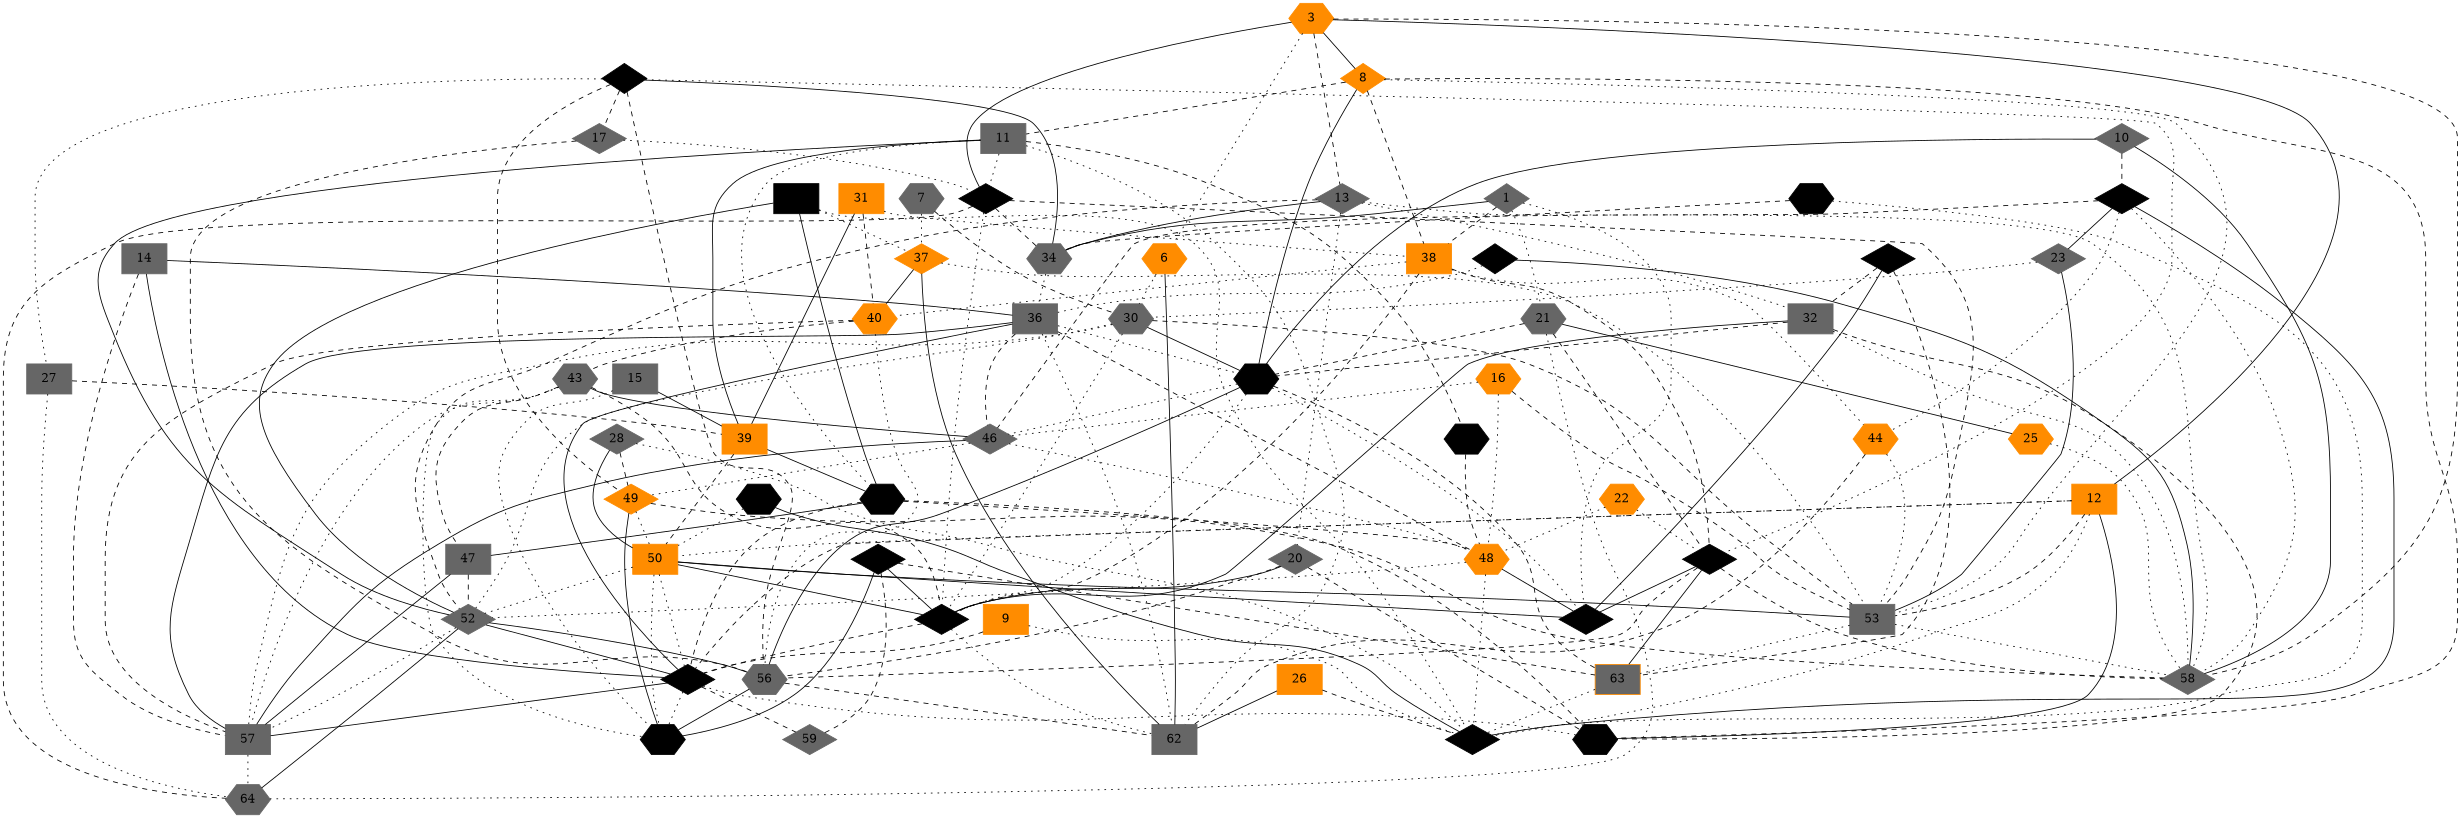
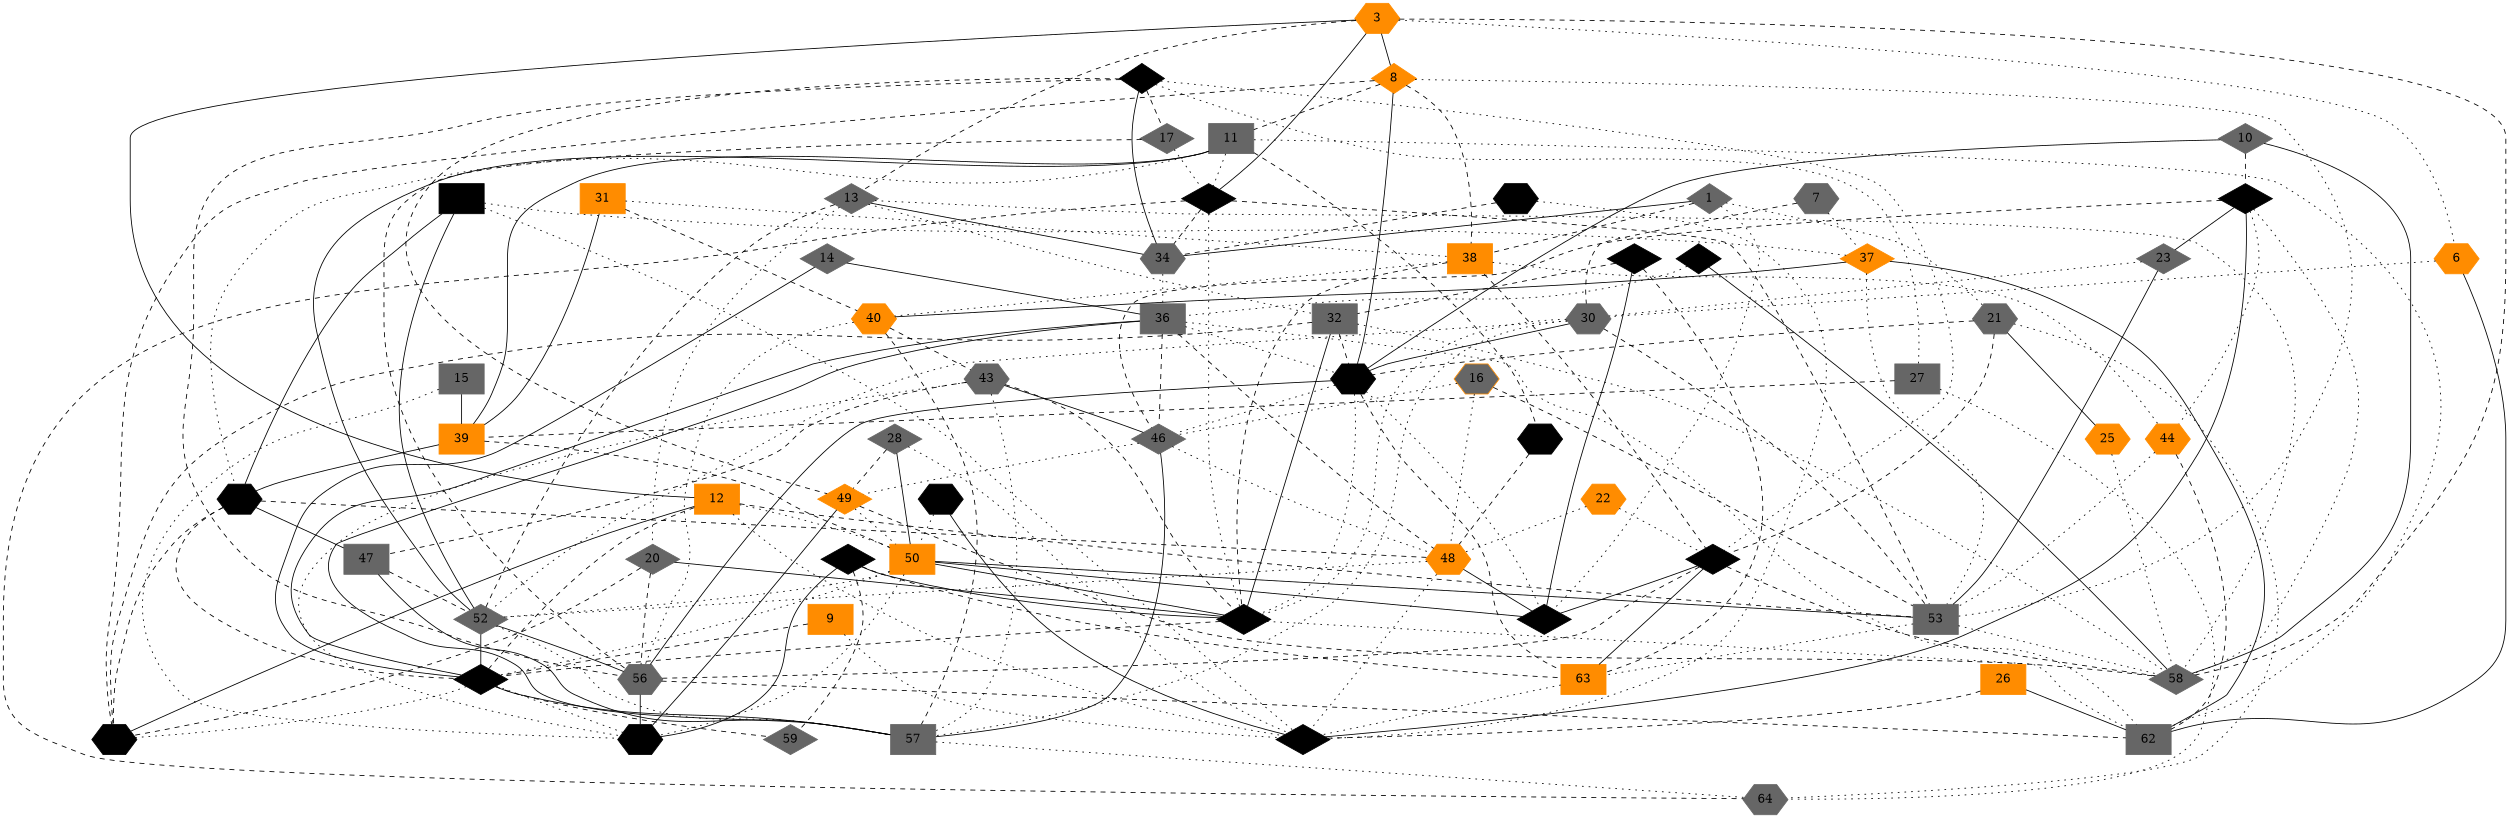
  graph {
    node [color=gray40 shape=diamond style=filled]
    edge [style=dotted weight=1.0]
    21 [shape=hexagon]
    1
    34 [shape=hexagon]
    38 [color=darkorange shape=box]
    60 [color=black]
    54 [color=black]
    41 [color=black shape=hexagon]
    25 [color=darkorange shape=hexagon]
    64 [shape=hexagon]
    36 [shape=box]
    44 [color=darkorange shape=hexagon]
    51 [color=black]
    40 [color=darkorange shape=hexagon]
    2 [color=black]
    17
    27 [shape=box]
    49 [color=darkorange]
    56 [shape=hexagon]
    33 [color=black]
    39 [color=darkorange shape=box]
    58
    50 [color=darkorange shape=box]
    66 [color=black shape=hexagon]
-   63 [color=darkorange shape=box fillcolor=gray40]
+   63 [color=darkorange shape=box]
    62 [shape=box]
    3 [color=darkorange shape=hexagon]
    6 [color=darkorange shape=hexagon]
    8 [color=darkorange]
    12 [color=darkorange shape=box]
    13
    30 [shape=hexagon]
    11 [shape=box]
    53 [shape=box]
    61 [color=black shape=hexagon]
    65 [color=black]
    55 [color=black]
    52
    20
    32 [shape=box]
    4 [color=black shape=hexagon]
    5 [color=black]
    57 [shape=box]
    46
    48 [color=darkorange shape=hexagon]
    7 [shape=hexagon]
    37 [color=darkorange]
    24 [color=black shape=hexagon]
    42 [color=black shape=hexagon]
    9 [color=darkorange shape=box]
    59
    10
    18 [color=black]
    23
    47 [shape=box]
-   14 [shape=box]
+   14
    15 [shape=box]
-   16 [color=darkorange shape=hexagon]
+   16 [color=darkorange shape=hexagon fillcolor=gray40]
    19 [color=black shape=hexagon]
    22 [color=darkorange shape=hexagon]
    26 [color=darkorange shape=box]
    28
    29 [color=black]
    31 [color=darkorange shape=box]
    43 [shape=hexagon]
    35 [color=black shape=box]
    45 [color=black]
    21 -- 54 [style=dashed]
    21 -- 41 [style=dashed weight=2.0]
    21 -- 25 [style=solid]
    21 -- 64
    1 -- 21
    1 -- 34 [style=solid]
    1 -- 38 [style=dashed]
    1 -- 60
    34 -- 36
    38 -- 54 [style=dashed]
    38 -- 44
    38 -- 51 [style=dashed]
    38 -- 40
    54 -- 60 [style=solid]
    54 -- 56 [style=dashed]
    54 -- 58 [style=dashed]
    54 -- 63 [style=solid]
    41 -- 60
    41 -- 51
    41 -- 56 [style=solid]
    41 -- 63 [style=dashed]
    41 -- 46
    25 -- 58
    36 -- 41
    36 -- 62
    36 -- 55 [style=solid]
    36 -- 57 [style=solid]
    36 -- 46 [style=dashed]
    36 -- 48 [style=dashed]
    44 -- 62 [style=dashed]
    44 -- 53
    51 -- 62
    51 -- 55 [style=dashed]
    40 -- 56
    40 -- 57 [style=dashed]
    40 -- 43 [style=dashed]
    2 -- 34 [style=solid]
    2 -- 54
    2 -- 17 [style=dashed]
    2 -- 27
    2 -- 49 [style=dashed]
    2 -- 56 [style=dashed]
    17 -- 56 [style=dashed]
    17 -- 33
    27 -- 64
    27 -- 39 [style=dashed]
    49 -- 58 [style=dashed]
    49 -- 50
    49 -- 66 [style=solid]
    56 -- 66 [style=solid weight=2.0]
    56 -- 62 [style=dashed]
    33 -- 34 [style=dashed]
    33 -- 64 [style=dashed]
    33 -- 51 [weight=2.0]
    33 -- 53 [style=dashed]
    39 -- 50 [style=dashed]
    39 -- 42 [style=solid]
    50 -- 60 [style=solid weight=2.0]
    50 -- 51 [style=solid]
    50 -- 66
    50 -- 53 [style=solid]
    50 -- 55
    50 -- 52
    63 -- 65
    3 -- 33 [style=solid]
    3 -- 58 [style=dashed]
    3 -- 6
    3 -- 8 [style=solid]
    3 -- 12 [style=solid]
    3 -- 13 [style=dashed]
    6 -- 62 [style=solid]
    6 -- 30
    8 -- 38 [style=dashed]
    8 -- 41 [style=solid]
    8 -- 11 [style=dashed]
    8 -- 53
    8 -- 61 [style=dashed]
    12 -- 50
    12 -- 53 [style=dashed]
    12 -- 61 [style=solid]
    12 -- 65
    12 -- 55 [style=dashed]
    13 -- 34 [style=solid]
    13 -- 58
    13 -- 52 [style=dashed]
    13 -- 20
    13 -- 32
    30 -- 41 [style=solid]
    30 -- 51
    30 -- 53 [style=dashed]
    30 -- 52
    30 -- 57
    11 -- 33
    11 -- 39 [style=solid]
    11 -- 62
    11 -- 52 [style=solid]
    11 -- 24 [style=dashed]
    11 -- 42
    53 -- 58
    53 -- 63
    55 -- 66
    55 -- 61
    55 -- 57 [style=solid weight=2.0]
    55 -- 59 [style=dashed]
-   52 -- 64 [style=solid]
    52 -- 56 [style=solid]
    52 -- 55 [style=solid]
    52 -- 57
    20 -- 51 [style=solid]
    20 -- 56 [style=dashed weight=2.0]
    20 -- 61 [style=dashed]
    32 -- 41 [style=dashed]
    32 -- 51 [style=solid]
    32 -- 58
    32 -- 61 [style=dashed]
    4 -- 50
    4 -- 65 [style=solid]
    5 -- 36
    5 -- 58 [style=solid]
    57 -- 64
    46 -- 49
    46 -- 57 [style=solid]
    46 -- 48
    48 -- 60 [style=solid]
    48 -- 65
    48 -- 52
    7 -- 30 [style=dashed]
    7 -- 37
    37 -- 40 [style=solid]
    37 -- 62 [style=solid]
    37 -- 53
    24 -- 48 [style=dashed]
    42 -- 61 [style=dashed]
    42 -- 55 [style=dashed]
    42 -- 48 [style=dashed]
    42 -- 47 [style=solid]
    9 -- 65
    9 -- 55 [style=dashed]
    10 -- 41 [style=solid]
    10 -- 58 [style=solid]
    10 -- 18 [style=dashed]
    18 -- 44
    18 -- 58
    18 -- 65 [style=solid]
    18 -- 46 [style=dashed]
    18 -- 23 [style=solid]
    23 -- 30
    23 -- 53 [style=solid]
    47 -- 52 [style=dashed]
    47 -- 57 [style=solid]
    14 -- 36 [style=solid]
    14 -- 55 [style=solid]
-   14 -- 57 [style=dashed]
    15 -- 39 [style=solid]
    15 -- 66
    16 -- 53 [style=dashed]
    16 -- 46
    16 -- 48
    19 -- 34 [style=dashed]
    19 -- 65
    22 -- 54
    22 -- 48
    26 -- 62 [style=solid]
    26 -- 65 [style=dashed]
    28 -- 49 [style=dashed]
    28 -- 50 [style=solid]
    28 -- 65
    29 -- 60 [style=solid]
    29 -- 63 [style=dashed]
    29 -- 32 [style=dashed]
    31 -- 38
    31 -- 40 [style=dashed]
    31 -- 39 [style=solid]
    43 -- 51 [style=dashed]
    43 -- 66
    43 -- 57
    43 -- 46 [style=solid]
    43 -- 47 [style=dashed]
    35 -- 65
    35 -- 52 [style=solid]
    35 -- 37
    35 -- 42 [style=solid]
    45 -- 51 [style=solid]
    45 -- 66 [style=solid]
    45 -- 63 [style=dashed]
    45 -- 59 [style=dashed]
  }
